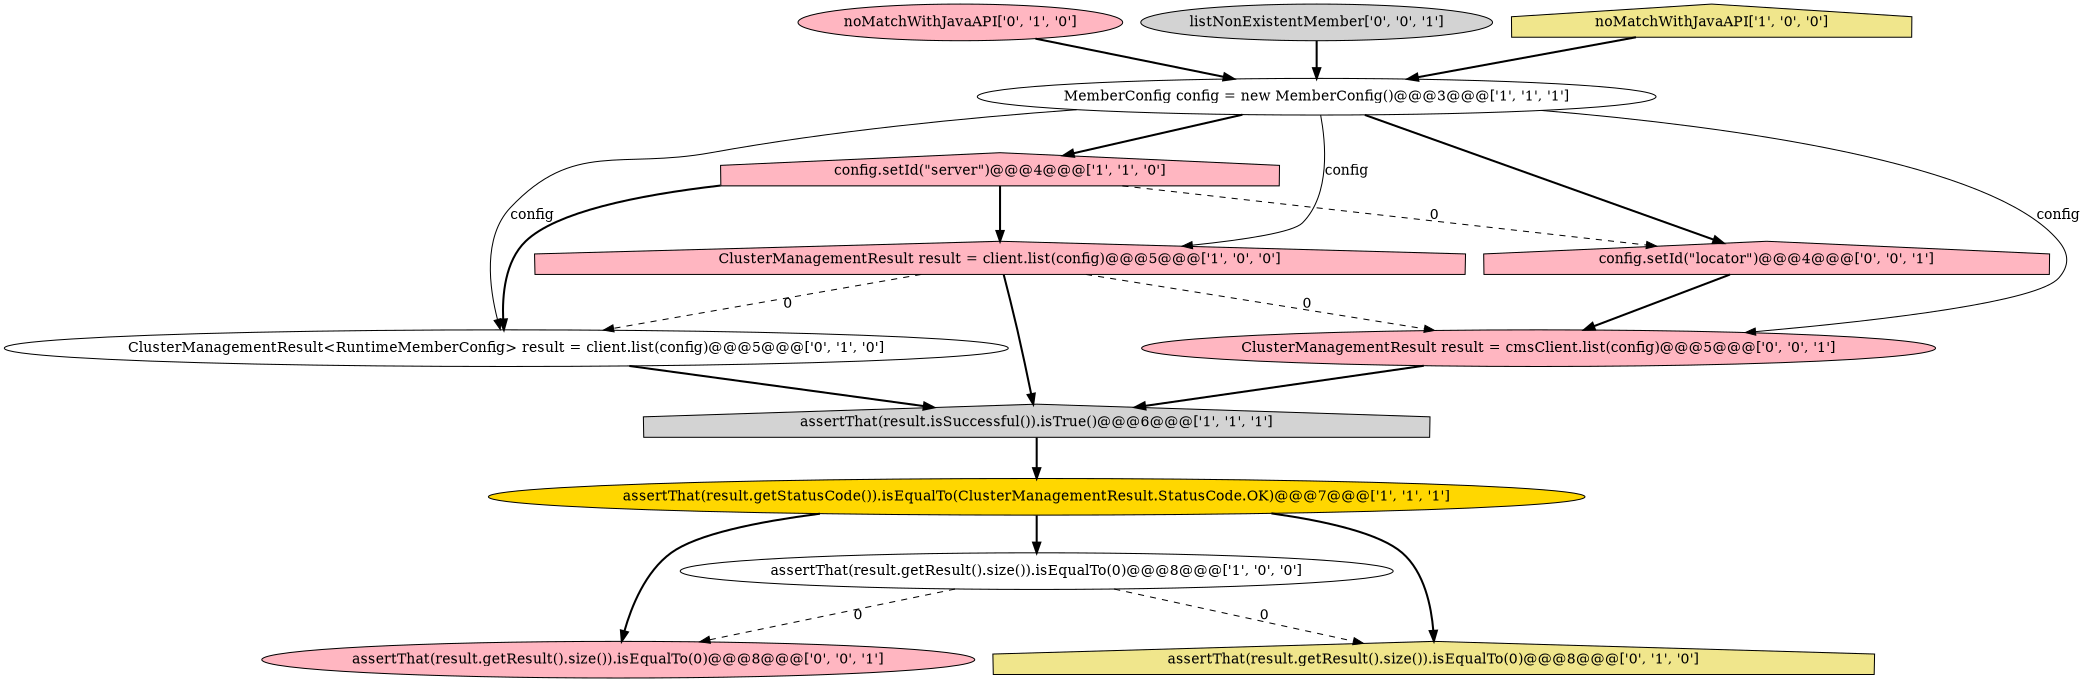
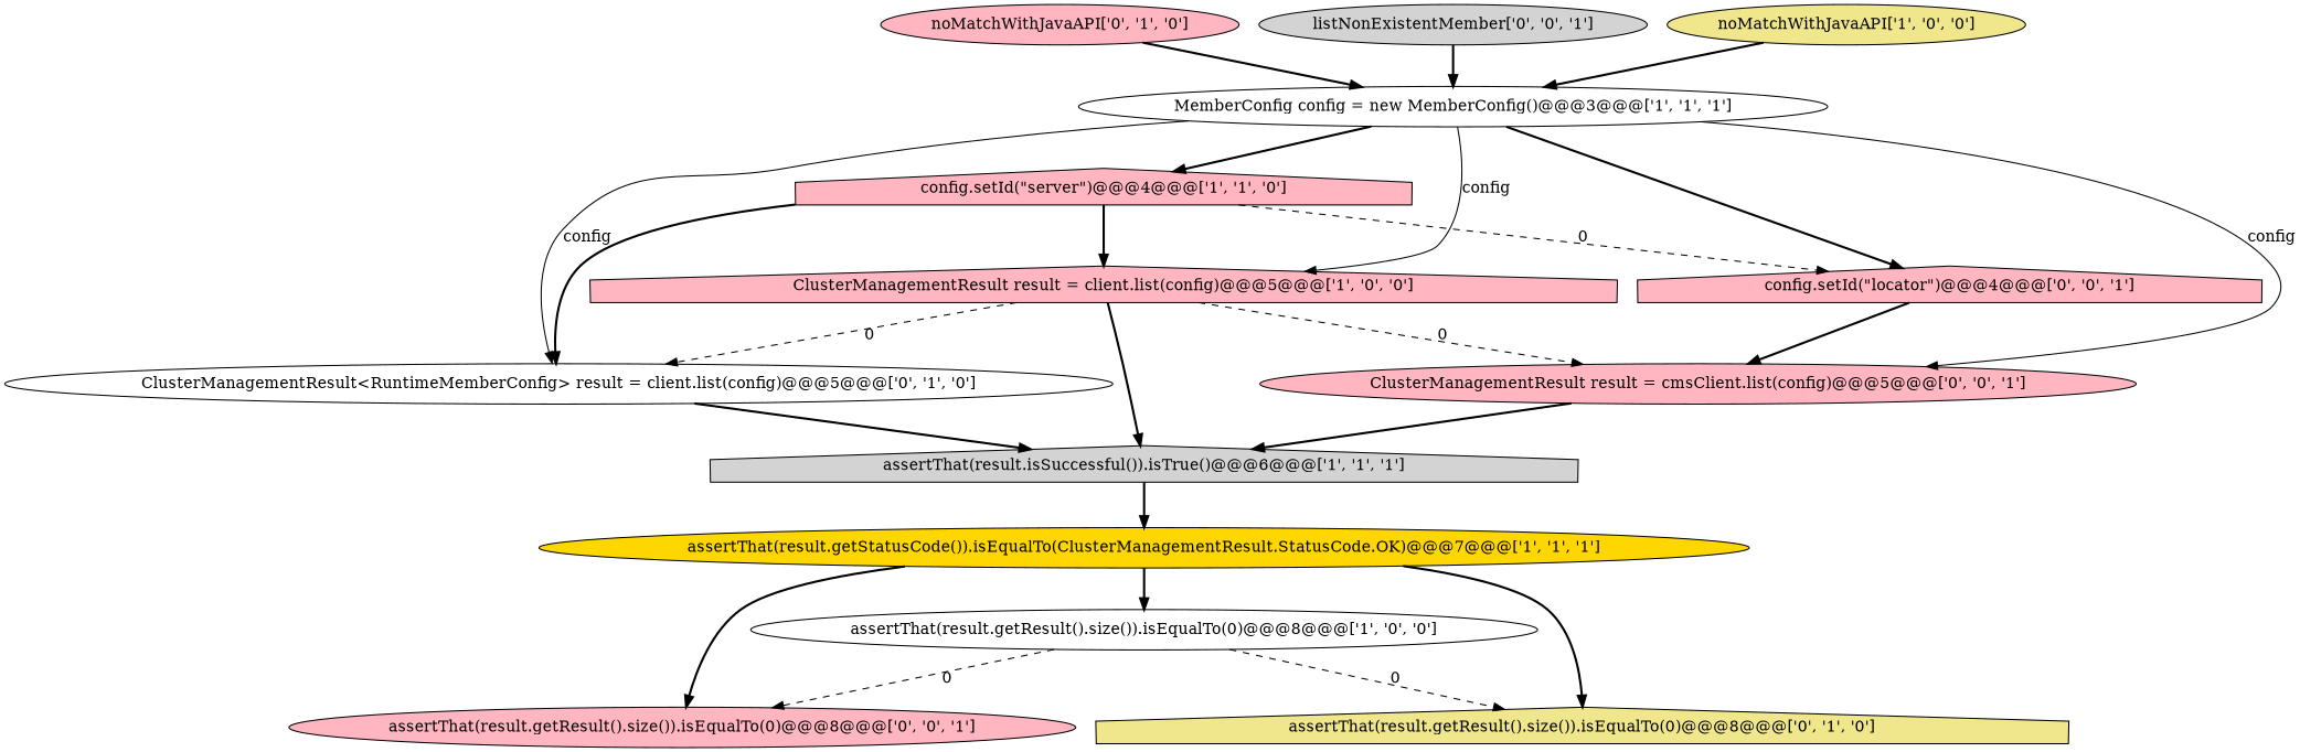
  digraph {
    node [fillcolor=lightpink shape=ellipse style=filled]
    edge [style=bold]
    n1 [fillcolor=lightgrey label="assertThat(result.isSuccessful()).isTrue()@@@6@@@['1', '1', '1']" shape=house]
    n2 [fillcolor=gold label="assertThat(result.getStatusCode()).isEqualTo(ClusterManagementResult.StatusCode.OK)@@@7@@@['1', '1', '1']"]
    n3 [fillcolor=white label="MemberConfig config = new MemberConfig()@@@3@@@['1', '1', '1']"]
    n4 [label="config.setId(\"server\")@@@4@@@['1', '1', '0']" shape=house]
    n5 [label="ClusterManagementResult result = client.list(config)@@@5@@@['1', '0', '0']" shape=house]
    n6 [label="config.setId(\"locator\")@@@4@@@['0', '0', '1']" shape=house]
    n7 [fillcolor=white label="ClusterManagementResult<RuntimeMemberConfig> result = client.list(config)@@@5@@@['0', '1', '0']"]
    n8 [label="ClusterManagementResult result = cmsClient.list(config)@@@5@@@['0', '0', '1']"]
    n9 [fillcolor=white label="assertThat(result.getResult().size()).isEqualTo(0)@@@8@@@['1', '0', '0']"]
    n10 [label="assertThat(result.getResult().size()).isEqualTo(0)@@@8@@@['0', '0', '1']"]
    n11 [fillcolor=khaki label="assertThat(result.getResult().size()).isEqualTo(0)@@@8@@@['0', '1', '0']" shape=house]
    n12 [label="noMatchWithJavaAPI['0', '1', '0']"]
    n13 [fillcolor=lightgrey label="listNonExistentMember['0', '0', '1']"]
-   n14 [fillcolor=khaki label="noMatchWithJavaAPI['1', '0', '0']" shape=house]
+   n14 [fillcolor=khaki label="noMatchWithJavaAPI['1', '0', '0']"]
    n1 -> n2
    n2 -> n9
    n2 -> n10
    n2 -> n11
    n3 -> n4
    n3 -> n5 [label=config style=solid]
    n3 -> n6
    n3 -> n7 [label=config style=solid]
    n3 -> n8 [label=config style=solid]
    n4 -> n5
    n4 -> n6 [label=0 style=dashed]
    n4 -> n7
    n5 -> n1
    n5 -> n7 [label=0 style=dashed]
    n5 -> n8 [label=0 style=dashed]
    n6 -> n8
    n7 -> n1
    n8 -> n1
    n9 -> n10 [label=0 style=dashed]
    n9 -> n11 [label=0 style=dashed]
    n12 -> n3
    n13 -> n3
    n14 -> n3
  }
